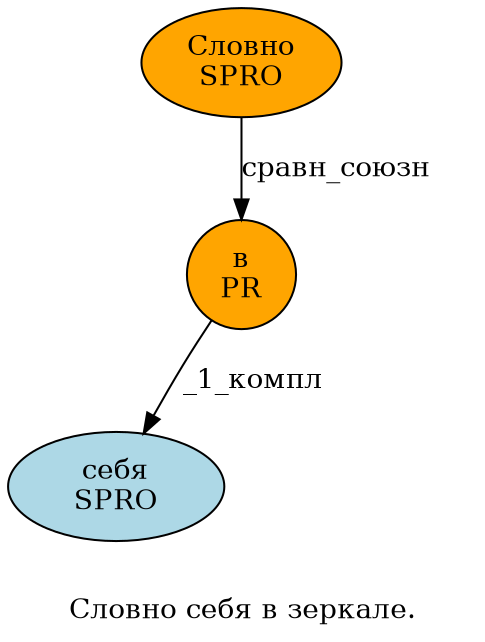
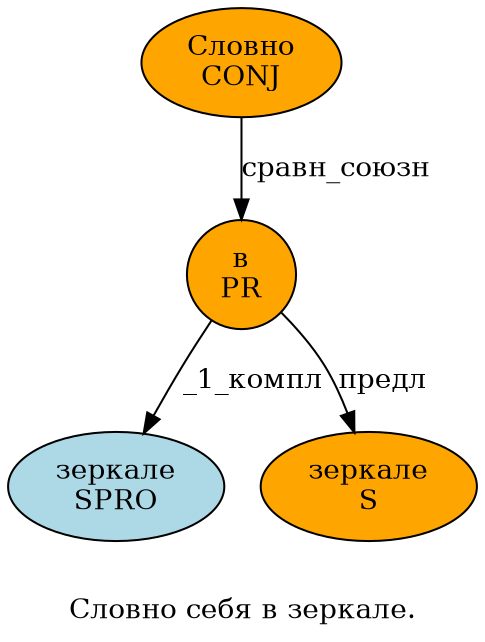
  digraph {
    label="Словно себя в зеркале."
    node [fillcolor=orange penwidth=1 shape=ellipse style=filled]
-   n1 [label="Словно\nSPRO"]
+   n1 [label="Словно\nCONJ"]
    n2 [label="в\nPR"]
-   n3 [fillcolor=lightblue label="себя\nSPRO"]
+   n3 [fillcolor=lightblue label="зеркале\nSPRO"]
+   n4 [label="зеркале\nS"]
    n1 -> n2 [label="сравн_союзн"]
    n2 -> n3 [label="_1_компл"]
+   n2 -> n4 [label="предл"]
  }
